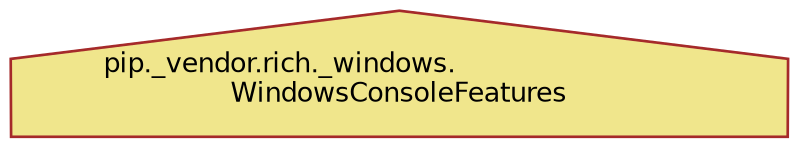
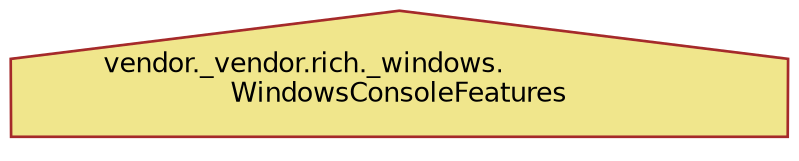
  digraph {
    rankdir=LR
-   n1 [color=brown fillcolor=khaki fontname=Helvetica fontsize=10 height=0.2 label="pip._vendor.rich._windows.\lWindowsConsoleFeatures" shape=house style=filled width=0.4]
+   n1 [color=brown fillcolor=khaki fontname=Helvetica fontsize=10 height=0.2 label="vendor._vendor.rich._windows.\lWindowsConsoleFeatures" shape=house style=filled width=0.4]
  }
